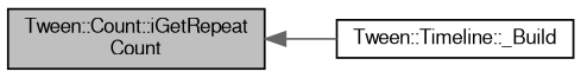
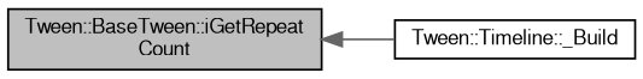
  digraph {
    rankdir=LR
    node [color=black fontname=FreeSans fontsize=10 shape=record]
-   n1 [fillcolor=grey75 fontcolor=black height=0.2 label="Tween::Count::iGetRepeat\lCount" style=filled width=0.4]
+   n1 [fillcolor=grey75 fontcolor=black height=0.2 label="Tween::BaseTween::iGetRepeat\lCount" style=filled width=0.4]
    n2 [height=0.2 label="Tween::Timeline::_Build" width=0.4]
    n1 -> n2 [color=gray40 dir=back fontname=FreeSans fontsize=10 labelfontname=FreeSans labelfontsize=10 style=solid]
  }
